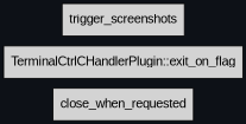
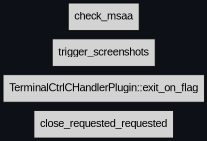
  digraph {
    bgcolor="#0d1117"
    compound=true
    fontname="Liberation Sans"
    nodesep=0.15
    rankdir=LR
    splines=spline
    node [shape=box style=filled fontname="Liberation Sans"]
-   n1 [label=close_when_requested]
+   n1 [label=close_requested_requested]
    n2 [label="TerminalCtrlCHandlerPlugin::exit_on_flag"]
    n3 [label=trigger_screenshots]
+   n4 [label=check_msaa]
  }
